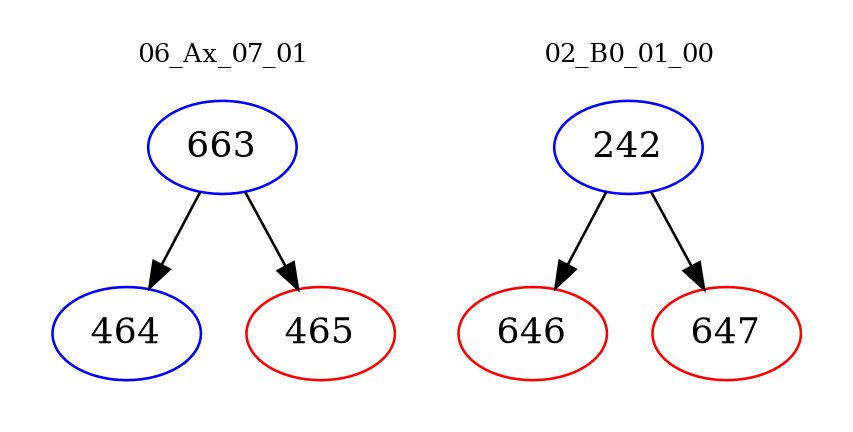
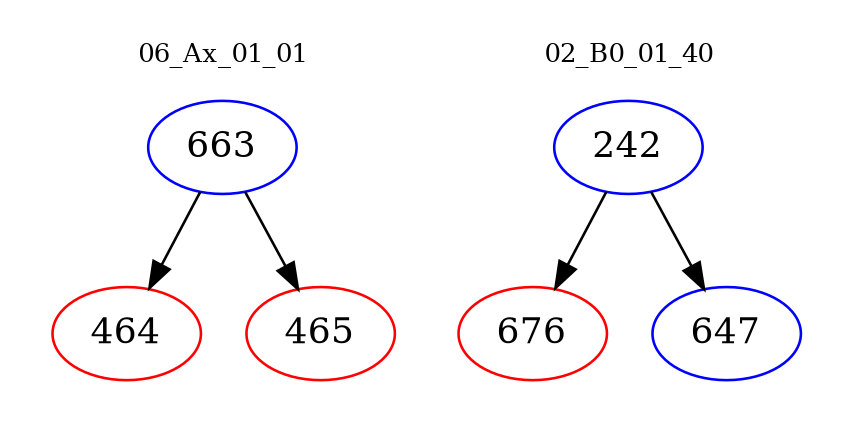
  digraph {
    node [color=red]
    edge [color=black]
    n1 [color=blue label=663]
-   n2 [color=blue label=464]
+   n2 [label=464]
    n3 [label=465]
    n4 [color=blue label=242]
-   n5 [label=646]
-   n6 [label=647]
+   n5 [label=676]
+   n6 [color=blue label=647]
    subgraph cluster_1 {
      color=white
      fontsize=10
-     label="06_Ax_07_01"
+     label="06_Ax_01_01"
      n1
      n2
      n3
    }
    subgraph cluster_2 {
      color=white
      fontsize=10
-     label="02_B0_01_00"
+     label="02_B0_01_40"
      n4
      n5
      n6
    }
    n1 -> n2
    n1 -> n3
    n4 -> n5
    n4 -> n6
  }
